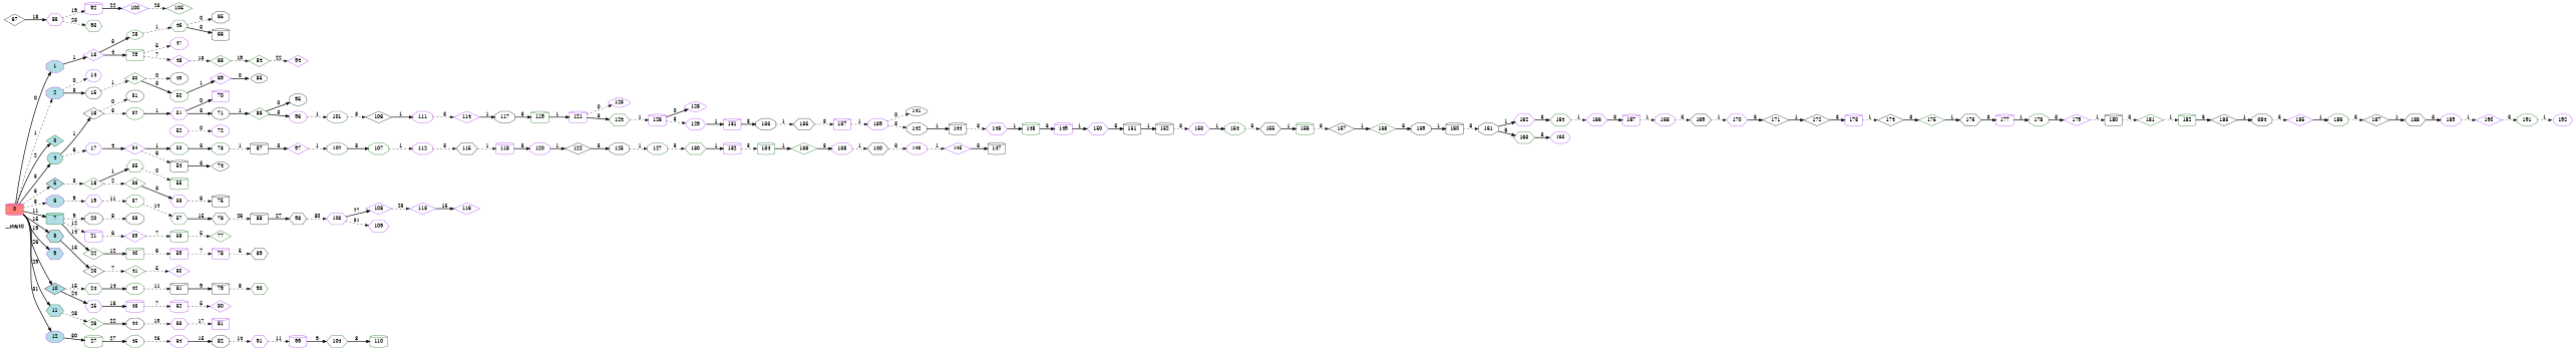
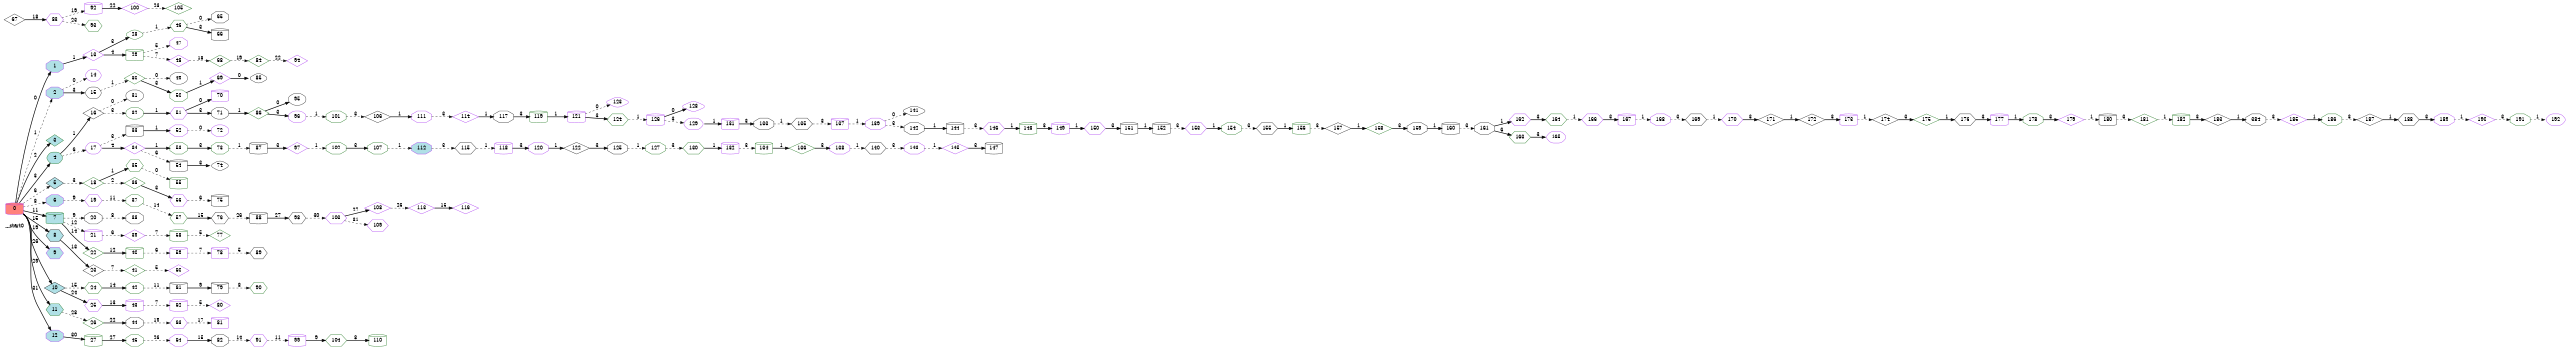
  digraph {
    rankdir=LR
    node [color=purple shape=diamond fillcolor=white style=filled]
    edge [style=bold]
    __start0 [color=darkgreen shape=none fillcolor="" style=""]
    n2 [fillcolor="#ff817b" label=0 shape=cylinder]
    n3 [fillcolor=powderblue label=1 shape=octagon]
    n4 [fillcolor=powderblue label=2 shape=octagon]
    n5 [color=darkgreen fillcolor=powderblue label=3]
    n6 [color=darkgreen fillcolor=powderblue label=4 shape=hexagon style="rounded,filled"]
    n7 [color=black fillcolor=powderblue label=5]
    n8 [fillcolor=powderblue label=6 shape=octagon]
    n9 [color=darkgreen fillcolor=powderblue label=7 shape=cylinder]
    n10 [color=black fillcolor=powderblue label=8 shape=hexagon]
    n11 [fillcolor=powderblue label=9 shape=hexagon]
    n12 [color=black fillcolor=powderblue label=10]
    n13 [color=darkgreen fillcolor=powderblue label=11 shape=hexagon]
    n14 [fillcolor=powderblue label=12 shape=octagon]
    n15 [label=13]
    n16 [label=14 shape=hexagon style="rounded,filled"]
    n17 [color=black label=15 shape=hexagon style="rounded,filled"]
    n18 [color=black label=16]
    n19 [label=17 shape=hexagon style="rounded,filled"]
    n20 [color=darkgreen label=18]
    n21 [label=19 shape=hexagon]
    n22 [color=black label=20 shape=octagon]
    n23 [label=21 shape=cylinder]
    n24 [color=darkgreen label=22]
    n25 [color=black label=23]
    n26 [color=darkgreen label=24 shape=hexagon]
    n27 [label=25 shape=hexagon]
    n28 [color=darkgreen label=26]
    n29 [color=darkgreen label=27 shape=cylinder]
    n30 [color=darkgreen label=28 style="rounded,filled"]
    n31 [color=darkgreen label=29 shape=cylinder]
    n32 [color=darkgreen label=30]
    n33 [color=black label=31 shape=octagon style="rounded,filled"]
    n34 [color=darkgreen label=32 shape=octagon style="rounded,filled"]
+   n35 [color=black label=33 shape=cylinder]
    n36 [label=34]
    n37 [color=darkgreen label=35 shape=hexagon]
    n38 [color=darkgreen label=36]
    n39 [color=darkgreen label=37 shape=octagon]
    n40 [color=black label=38 shape=octagon]
    n41 [label=39]
    n42 [color=darkgreen label=40 shape=cylinder]
    n43 [color=darkgreen label=41]
    n44 [color=darkgreen label=42 shape=octagon]
    n45 [label=43 shape=cylinder]
    n46 [color=black label=44 shape=octagon]
    n47 [color=darkgreen label=45 shape=octagon]
    n48 [color=darkgreen label=46 shape=hexagon]
    n49 [label=47 shape=octagon]
    n50 [label=48]
    n51 [color=black label=49 shape=octagon style="rounded,filled"]
    n52 [color=darkgreen label=50 shape=octagon]
    n53 [label=51 shape=hexagon]
    n54 [label=52 shape=octagon]
    n55 [color=darkgreen label=53 shape=octagon]
    n56 [color=black label=54 shape=cylinder]
    n57 [color=darkgreen label=55 shape=cylinder]
    n58 [label=56 shape=hexagon]
    n59 [color=darkgreen label=57 shape=hexagon]
    n60 [color=darkgreen label=58 shape=cylinder]
    n61 [label=59 shape=cylinder]
    n62 [label=60]
    n63 [color=black label=61 shape=cylinder]
    n64 [label=62 shape=cylinder]
    n65 [label=63 shape=hexagon]
    n66 [label=64 shape=octagon]
    n67 [color=black label=65 shape=octagon]
    n68 [color=black label=66 shape=cylinder style="rounded,filled"]
    n69 [color=darkgreen label=68]
    n70 [label=69]
    n71 [label=70 shape=cylinder style="rounded,filled"]
    n72 [color=black label=71 shape=octagon style="rounded,filled"]
    n73 [label=72 shape=octagon style="rounded,filled"]
    n74 [color=darkgreen label=73 shape=octagon]
    n75 [color=black label=74 style="rounded,filled"]
    n76 [color=black label=75 shape=cylinder]
    n77 [color=black label=76 shape=hexagon]
    n78 [color=darkgreen label=77]
    n79 [label=78 shape=cylinder]
    n80 [color=black label=79 shape=cylinder]
    n81 [label=80]
    n82 [label=81 shape=cylinder]
    n83 [color=black label=82 shape=octagon]
    n84 [color=black label=67]
    n85 [label=83 shape=hexagon]
    n86 [color=darkgreen label=84]
    n87 [color=black label=85 style="rounded,filled"]
    n88 [color=darkgreen label=86]
    n89 [color=black label=87 shape=cylinder]
    n90 [color=black label=88 shape=cylinder]
    n91 [color=black label=89 shape=hexagon]
    n92 [color=darkgreen label=90 shape=hexagon]
    n93 [label=91 shape=hexagon]
    n94 [label=92 shape=cylinder]
    n95 [color=darkgreen label=93 shape=hexagon]
    n96 [label=94]
    n97 [color=black label=95 shape=octagon style="rounded,filled"]
    n98 [label=96 shape=octagon style="rounded,filled"]
    n99 [label=97]
    n100 [color=black label=98 shape=hexagon]
    n101 [label=99 shape=cylinder]
    n102 [label=100]
    n103 [color=darkgreen label=101 shape=octagon]
    n104 [color=darkgreen label=102 shape=octagon]
    n105 [label=103 shape=hexagon]
    n106 [color=darkgreen label=104 shape=hexagon]
    n107 [color=darkgreen label=105]
    n108 [color=black label=106]
    n109 [color=darkgreen label=107 shape=octagon]
    n110 [label=108]
    n111 [label=109 shape=hexagon]
    n112 [color=darkgreen label=110 shape=cylinder]
    n113 [label=111 shape=octagon]
-   n114 [label=112 shape=octagon]
+   n114 [fillcolor=powderblue label=112 shape=octagon]
    n115 [label=113]
    n116 [label=114]
    n117 [color=black label=115 shape=hexagon]
    n118 [label=116]
    n119 [color=black label=117 shape=octagon]
    n120 [label=118 shape=cylinder]
    n121 [color=darkgreen label=119 shape=cylinder style="rounded,filled"]
    n122 [label=120 shape=octagon]
    n123 [label=121 shape=cylinder]
    n124 [color=black label=122]
    n125 [label=123 style="rounded,filled"]
    n126 [color=darkgreen label=124 shape=hexagon]
    n127 [color=black label=125 shape=octagon]
    n128 [label=126 shape=cylinder]
    n129 [color=darkgreen label=127 shape=octagon]
    n130 [label=128 style="rounded,filled"]
    n131 [label=129 shape=hexagon style="rounded,filled"]
    n132 [color=darkgreen label=130 shape=hexagon]
    n133 [label=131 shape=cylinder]
    n134 [label=132 shape=cylinder]
    n135 [color=black label=133 shape=octagon]
    n136 [color=darkgreen label=134 shape=cylinder]
    n137 [color=black label=135 shape=hexagon]
    n138 [color=darkgreen label=136]
    n139 [label=137 shape=cylinder]
    n140 [label=138 shape=octagon]
    n141 [label=139 shape=octagon]
    n142 [color=black label=140 shape=hexagon]
    n143 [color=black label=141 style="rounded,filled"]
    n144 [color=black label=142 shape=octagon]
    n145 [label=143 shape=octagon]
    n146 [color=black label=144 shape=cylinder]
    n147 [label=145]
    n148 [label=146 shape=hexagon]
    n149 [color=black label=147 shape=cylinder style="rounded,filled"]
    n150 [color=darkgreen label=148 shape=cylinder]
    n151 [label=149 shape=cylinder]
    n152 [label=150 shape=hexagon]
    n153 [color=black label=151 shape=cylinder style="rounded,filled"]
    n154 [color=black label=152 shape=cylinder]
    n155 [label=153 shape=hexagon]
    n156 [color=darkgreen label=154 shape=octagon]
    n157 [color=black label=155 shape=hexagon]
    n158 [color=darkgreen label=156 shape=cylinder]
    n159 [color=black label=157]
    n160 [color=darkgreen label=158]
    n161 [color=black label=159 shape=octagon]
    n162 [color=black label=160 shape=cylinder]
    n163 [color=black label=161 shape=octagon]
    n164 [label=162 shape=hexagon]
    n165 [color=darkgreen label=163 shape=hexagon]
    n166 [color=darkgreen label=164 shape=hexagon]
    n167 [label=165 shape=hexagon style="rounded,filled"]
    n168 [label=166 shape=hexagon]
    n169 [label=167 shape=cylinder]
    n170 [label=168 shape=octagon]
    n171 [color=black label=169 shape=hexagon]
    n172 [label=170 shape=hexagon]
    n173 [color=black label=171]
    n174 [color=black label=172]
    n175 [label=173 shape=cylinder]
    n176 [color=black label=174]
    n177 [color=darkgreen label=175]
    n178 [color=black label=176 shape=hexagon]
    n179 [label=177 shape=cylinder]
    n180 [color=darkgreen label=178 shape=octagon]
    n181 [label=179]
    n182 [color=black label=180 shape=cylinder]
    n183 [color=darkgreen label=181]
    n184 [color=darkgreen label=182 shape=cylinder]
    n185 [color=black label=183]
    n186 [color=black label=384 shape=octagon]
    n187 [label=185]
    n188 [color=darkgreen label=186 shape=octagon]
    n189 [color=black label=187]
    n190 [color=black label=188 shape=hexagon]
    n191 [label=189 shape=octagon]
    n192 [label=190]
    n193 [color=darkgreen label=191 shape=octagon]
    n194 [label=192 shape=hexagon style="rounded,filled"]
    n2 -> n3 [label=0]
    n2 -> n4 [label=1 style=dashed]
    n2 -> n5 [label=2]
    n2 -> n6 [label=3]
    n2 -> n7 [label=6 style=dashed]
    n2 -> n8 [label=8 style=dashed]
    n2 -> n9 [label=11]
    n2 -> n10 [label=15]
    n2 -> n11 [label=19]
    n2 -> n12 [label=26]
    n2 -> n13 [label=29]
    n2 -> n14 [label=31]
    n3 -> n15 [label=1]
    n4 -> n16 [label=0 style=dashed]
    n4 -> n17 [label=3]
    n6 -> n18 [label=1]
    n6 -> n19 [label=6 style=dashed]
    n7 -> n20 [label=3 style=dashed]
    n8 -> n21 [label=9 style=dashed]
    n9 -> n22 [label=9 style=dashed]
    n9 -> n23 [label=12 style=dashed]
    n9 -> n24 [label=14]
    n10 -> n25 [label=13]
    n12 -> n26 [label=15 style=dashed]
    n12 -> n27 [label=24]
    n13 -> n28 [label=28 style=dashed]
    n14 -> n29 [label=30]
    n15 -> n30 [label=3]
    n15 -> n31 [label=4]
    n17 -> n32 [label=1 style=dashed]
    n18 -> n33 [label=0 style=dashed]
    n18 -> n34 [label=3 style=dashed]
+   n19 -> n35 [label=3 style=dashed]
    n19 -> n36 [label=4]
    n20 -> n37 [label=1]
    n20 -> n38 [label=2 style=dashed]
    n21 -> n39 [label=11 style=dashed]
    n22 -> n40 [label=8 style=dashed]
    n23 -> n41 [label=6 style=dashed]
    n24 -> n42 [label=12]
    n25 -> n43 [label=7 style=dashed]
    n26 -> n44 [label=14]
    n27 -> n45 [label=13]
    n28 -> n46 [label=22]
    n29 -> n47 [label=27]
    n30 -> n48 [label=1 style=dashed]
    n31 -> n49 [label=5 style=dashed]
    n31 -> n50 [label=7 style=dashed]
    n32 -> n51 [label=0 style=dashed]
    n32 -> n52 [label=3]
    n34 -> n53 [label=1]
+   n35 -> n54 [label=1]
    n36 -> n55 [label=1]
    n36 -> n56 [label=6 style=dashed]
    n37 -> n57 [label=0 style=dashed]
    n38 -> n58 [label=3]
    n39 -> n59 [label=14 style=dashed]
    n41 -> n60 [label=7 style=dashed]
    n42 -> n61 [label=6 style=dashed]
    n43 -> n62 [label=5 style=dashed]
    n44 -> n63 [label=11 style=dashed]
    n45 -> n64 [label=7 style=dashed]
    n46 -> n65 [label=19 style=dashed]
    n47 -> n66 [label=26 style=dashed]
    n48 -> n67 [label=0 style=dashed]
    n48 -> n68 [label=3]
    n50 -> n69 [label=18 style=dashed]
    n52 -> n70 [label=1]
    n53 -> n71 [label=0]
    n53 -> n72 [label=3]
    n54 -> n73 [label=0 style=dashed]
    n55 -> n74 [label=3]
    n56 -> n75 [label=3]
    n58 -> n76 [label=6 style=dashed]
    n59 -> n77 [label=15]
    n60 -> n78 [label=5 style=dashed]
    n61 -> n79 [label=7 style=dashed]
    n63 -> n80 [label=9]
    n64 -> n81 [label=5 style=dashed]
    n65 -> n82 [label=17 style=dashed]
    n66 -> n83 [label=15]
    n69 -> n86 [label=19 style=dashed]
    n70 -> n87 [label=0]
    n72 -> n88 [label=1]
    n74 -> n89 [label=1 style=dashed]
    n77 -> n90 [label=26 style=dashed]
    n79 -> n91 [label=5 style=dashed]
    n80 -> n92 [label=8 style=dashed]
    n83 -> n93 [label=14 style=dashed]
    n84 -> n85 [label=18]
    n85 -> n94 [label=19 style=dashed]
    n85 -> n95 [label=23 style=dashed]
    n86 -> n96 [label=22 style=dashed]
    n88 -> n97 [label=0]
    n88 -> n98 [label=3]
    n89 -> n99 [label=3]
    n90 -> n100 [label=27]
    n93 -> n101 [label=11 style=dashed]
    n94 -> n102 [label=22]
    n98 -> n103 [label=1 style=dashed]
    n99 -> n104 [label=1 style=dashed]
    n100 -> n105 [label=30 style=dashed]
    n101 -> n106 [label=9]
    n102 -> n107 [label=23 style=dashed]
    n103 -> n108 [label=3 style=dashed]
    n104 -> n109 [label=3]
    n105 -> n110 [label=27]
    n105 -> n111 [label=31 style=dashed]
    n106 -> n112 [label=8]
    n108 -> n113 [label=1]
    n109 -> n114 [label=1 style=dashed]
    n110 -> n115 [label=26 style=dashed]
    n113 -> n116 [label=3 style=dashed]
    n114 -> n117 [label=3 style=dashed]
    n115 -> n118 [label=15]
    n116 -> n119 [label=1]
    n117 -> n120 [label=1 style=dashed]
    n119 -> n121 [label=3]
    n120 -> n122 [label=3]
    n121 -> n123 [label=1]
    n122 -> n124 [label=1]
    n123 -> n125 [label=0 style=dashed]
    n123 -> n126 [label=3]
    n124 -> n127 [label=3]
    n126 -> n128 [label=1 style=dashed]
    n127 -> n129 [label=1 style=dashed]
    n128 -> n130 [label=0]
    n128 -> n131 [label=3 style=dashed]
    n129 -> n132 [label=3 style=dashed]
    n131 -> n133 [label=1]
    n132 -> n134 [label=1]
    n133 -> n135 [label=3]
    n134 -> n136 [label=3 style=dashed]
    n135 -> n137 [label=1 style=dashed]
    n136 -> n138 [label=1]
    n137 -> n139 [label=3 style=dashed]
    n138 -> n140 [label=3]
    n139 -> n141 [label=1 style=dashed]
    n140 -> n142 [label=1 style=dashed]
    n141 -> n143 [label=0 style=dashed]
    n141 -> n144 [label=3 style=dashed]
    n142 -> n145 [label=3 style=dashed]
    n144 -> n146 [label=1]
    n145 -> n147 [label=1 style=dashed]
    n146 -> n148 [label=3 style=dashed]
    n147 -> n149 [label=3]
    n148 -> n150 [label=1]
    n150 -> n151 [label=3]
    n151 -> n152 [label=1]
    n152 -> n153 [label=3]
    n153 -> n154 [label=1]
    n154 -> n155 [label=3 style=dashed]
    n155 -> n156 [label=1]
    n156 -> n157 [label=3 style=dashed]
    n157 -> n158 [label=1]
    n158 -> n159 [label=3 style=dashed]
    n159 -> n160 [label=1]
    n160 -> n161 [label=3]
    n161 -> n162 [label=1]
    n162 -> n163 [label=3 style=dashed]
    n163 -> n164 [label=1]
    n163 -> n165 [label=6]
    n164 -> n166 [label=3]
    n165 -> n167 [label=3]
    n166 -> n168 [label=1 style=dashed]
    n168 -> n169 [label=3]
    n169 -> n170 [label=1 style=dashed]
    n170 -> n171 [label=3 style=dashed]
    n171 -> n172 [label=1 style=dashed]
    n172 -> n173 [label=3]
    n173 -> n174 [label=1]
    n174 -> n175 [label=3]
    n175 -> n176 [label=1 style=dashed]
    n176 -> n177 [label=3]
    n177 -> n178 [label=1]
    n178 -> n179 [label=3]
    n179 -> n180 [label=1]
    n180 -> n181 [label=3]
    n181 -> n182 [label=1 style=dashed]
    n182 -> n183 [label=3 style=dashed]
    n183 -> n184 [label=1 style=dashed]
    n184 -> n185 [label=3]
    n185 -> n186 [label=1]
    n186 -> n187 [label=3 style=dashed]
    n187 -> n188 [label=1]
    n188 -> n189 [label=3 style=dashed]
    n189 -> n190 [label=1]
    n190 -> n191 [label=3]
    n191 -> n192 [label=1 style=dashed]
    n192 -> n193 [label=3 style=dashed]
    n193 -> n194 [label=1 style=dashed]
  }
